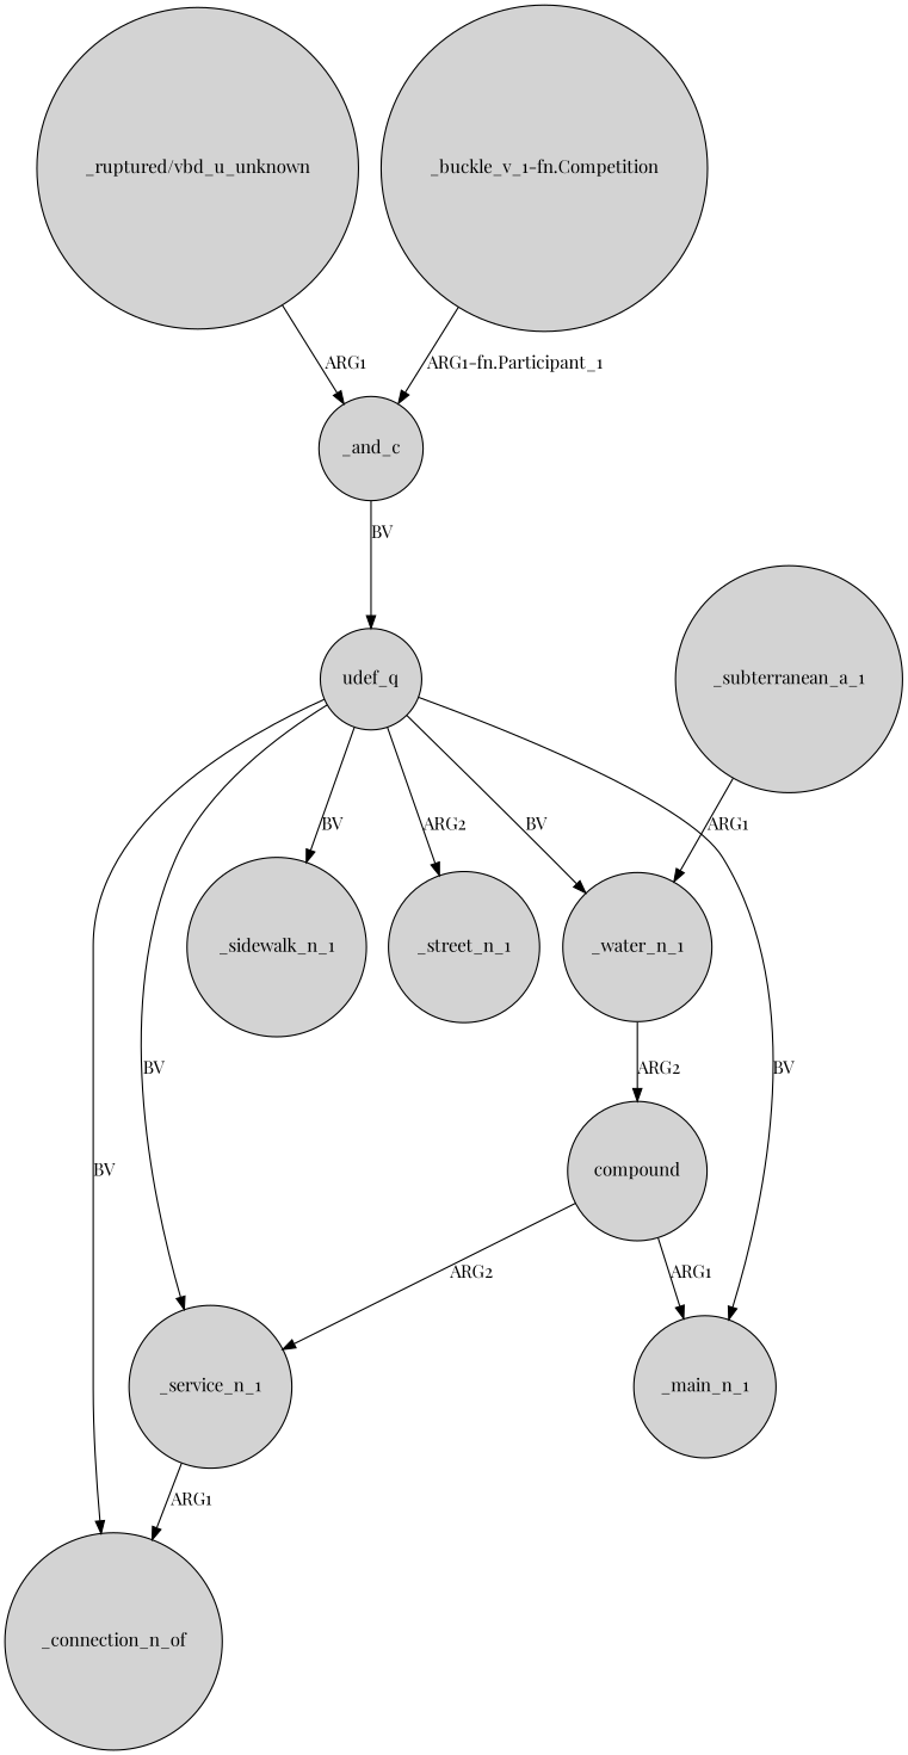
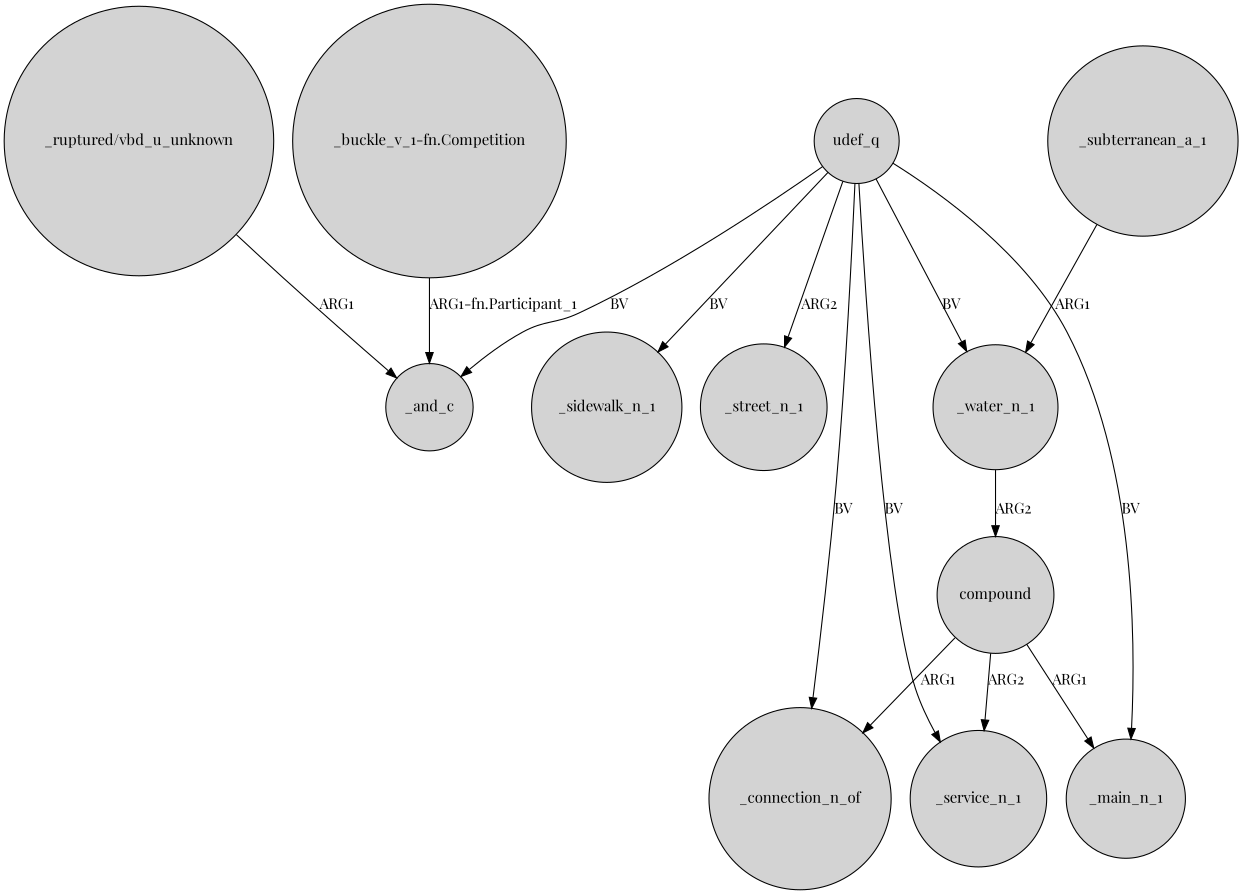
  digraph {
    fontname="Playfair Display"
    node [fontname="Playfair Display" shape=circle style=filled]
    edge [fontname="Playfair Display"]
    "_ruptured/vbd_u_unknown"
    _and_c
    udef_q
    _connection_n_of
    _service_n_1
    _water_n_1
    _sidewalk_n_1
    _main_n_1
    _street_n_1
    compound
    "_buckle_v_1-fn.Competition"
    _subterranean_a_1
    "_ruptured/vbd_u_unknown" -> _and_c [label=ARG1]
-   _and_c -> udef_q [label=BV]
+   udef_q -> _and_c [label=BV]
    udef_q -> _connection_n_of [label=BV]
    udef_q -> _service_n_1 [label=BV]
    udef_q -> _water_n_1 [label=BV]
    udef_q -> _sidewalk_n_1 [label=BV]
    udef_q -> _main_n_1 [label=BV]
    udef_q -> _street_n_1 [label=ARG2]
    _water_n_1 -> compound [label=ARG2]
-   _service_n_1 -> _connection_n_of [label=ARG1]
+   compound -> _connection_n_of [label=ARG1]
    compound -> _service_n_1 [label=ARG2]
    compound -> _main_n_1 [label=ARG1]
    "_buckle_v_1-fn.Competition" -> _and_c [label="ARG1-fn.Participant_1"]
    _subterranean_a_1 -> _water_n_1 [label=ARG1]
  }
